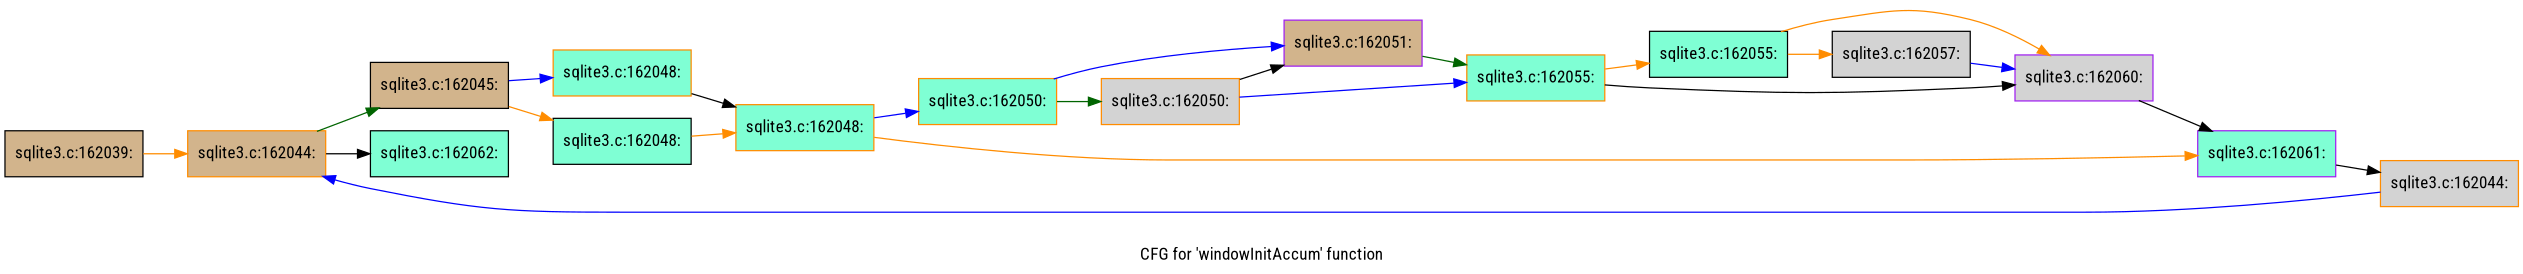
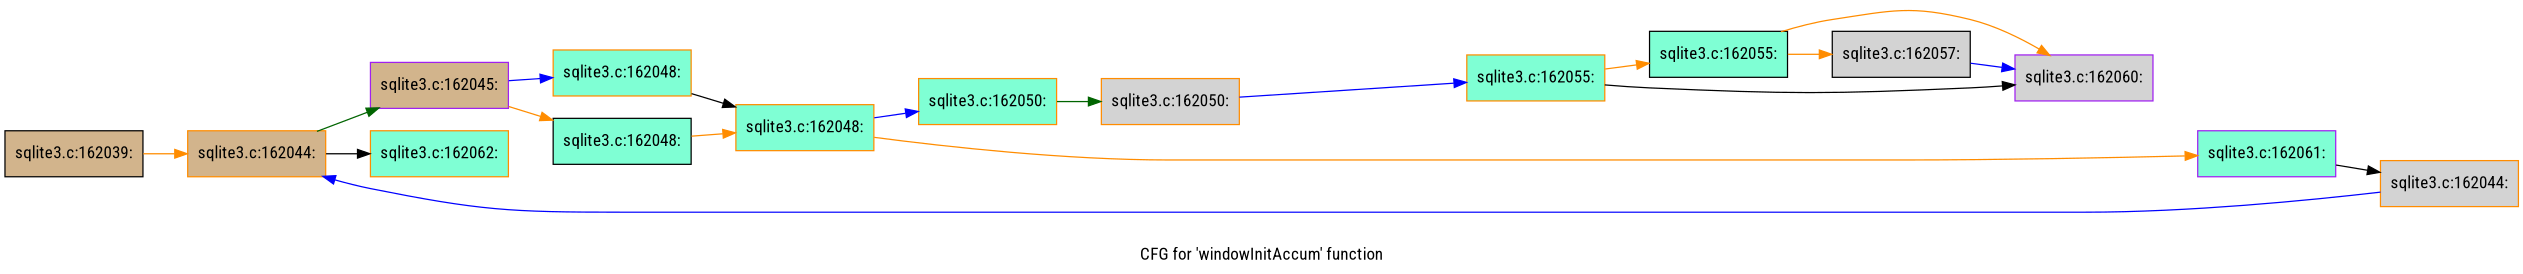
  digraph {
    fontname="Roboto Condensed"
    label="CFG for 'windowInitAccum' function"
    rankdir=LR
    node [color=darkorange fillcolor=aquamarine fontname="Roboto Condensed" shape=record style=filled]
    edge [color=darkorange fontname="Roboto Condensed"]
    n1 [color=black fillcolor=tan label="{sqlite3.c:162039:}"]
    n2 [fillcolor=tan label="{sqlite3.c:162044:}"]
-   n3 [color=black fillcolor=tan label="{sqlite3.c:162045:}"]
-   n4 [color=black label="{sqlite3.c:162062:}"]
+   n3 [color=purple fillcolor=tan label="{sqlite3.c:162045:}"]
+   n4 [label="{sqlite3.c:162062:}"]
    n5 [label="{sqlite3.c:162048:}"]
    n6 [color=black label="{sqlite3.c:162048:}"]
    n7 [label="{sqlite3.c:162048:}"]
    n8 [label="{sqlite3.c:162050:}"]
    n9 [color=purple label="{sqlite3.c:162061:}"]
-   n10 [color=purple fillcolor=tan label="{sqlite3.c:162051:}"]
    n11 [fillcolor=lightgrey label="{sqlite3.c:162050:}"]
    n12 [fillcolor=lightgrey label="{sqlite3.c:162044:}"]
    n13 [label="{sqlite3.c:162055:}"]
    n14 [color=black label="{sqlite3.c:162055:}"]
    n15 [color=purple fillcolor=lightgrey label="{sqlite3.c:162060:}"]
    n16 [color=black fillcolor=lightgrey label="{sqlite3.c:162057:}"]
    n1 -> n2
    n2 -> n3 [color=darkgreen]
    n2 -> n4 [color=black]
    n3 -> n5 [color=blue]
    n3 -> n6
    n5 -> n7 [color=black]
    n6 -> n7
    n7 -> n8 [color=blue]
    n7 -> n9
-   n8 -> n10 [color=blue]
    n8 -> n11 [color=darkgreen]
    n9 -> n12 [color=black]
-   n10 -> n13 [color=darkgreen]
-   n11 -> n10 [color=black]
    n11 -> n13 [color=blue]
    n12 -> n2 [color=blue]
    n13 -> n14
    n13 -> n15 [color=black]
    n14 -> n15
    n14 -> n16
-   n15 -> n9 [color=black]
    n16 -> n15 [color=blue]
  }
